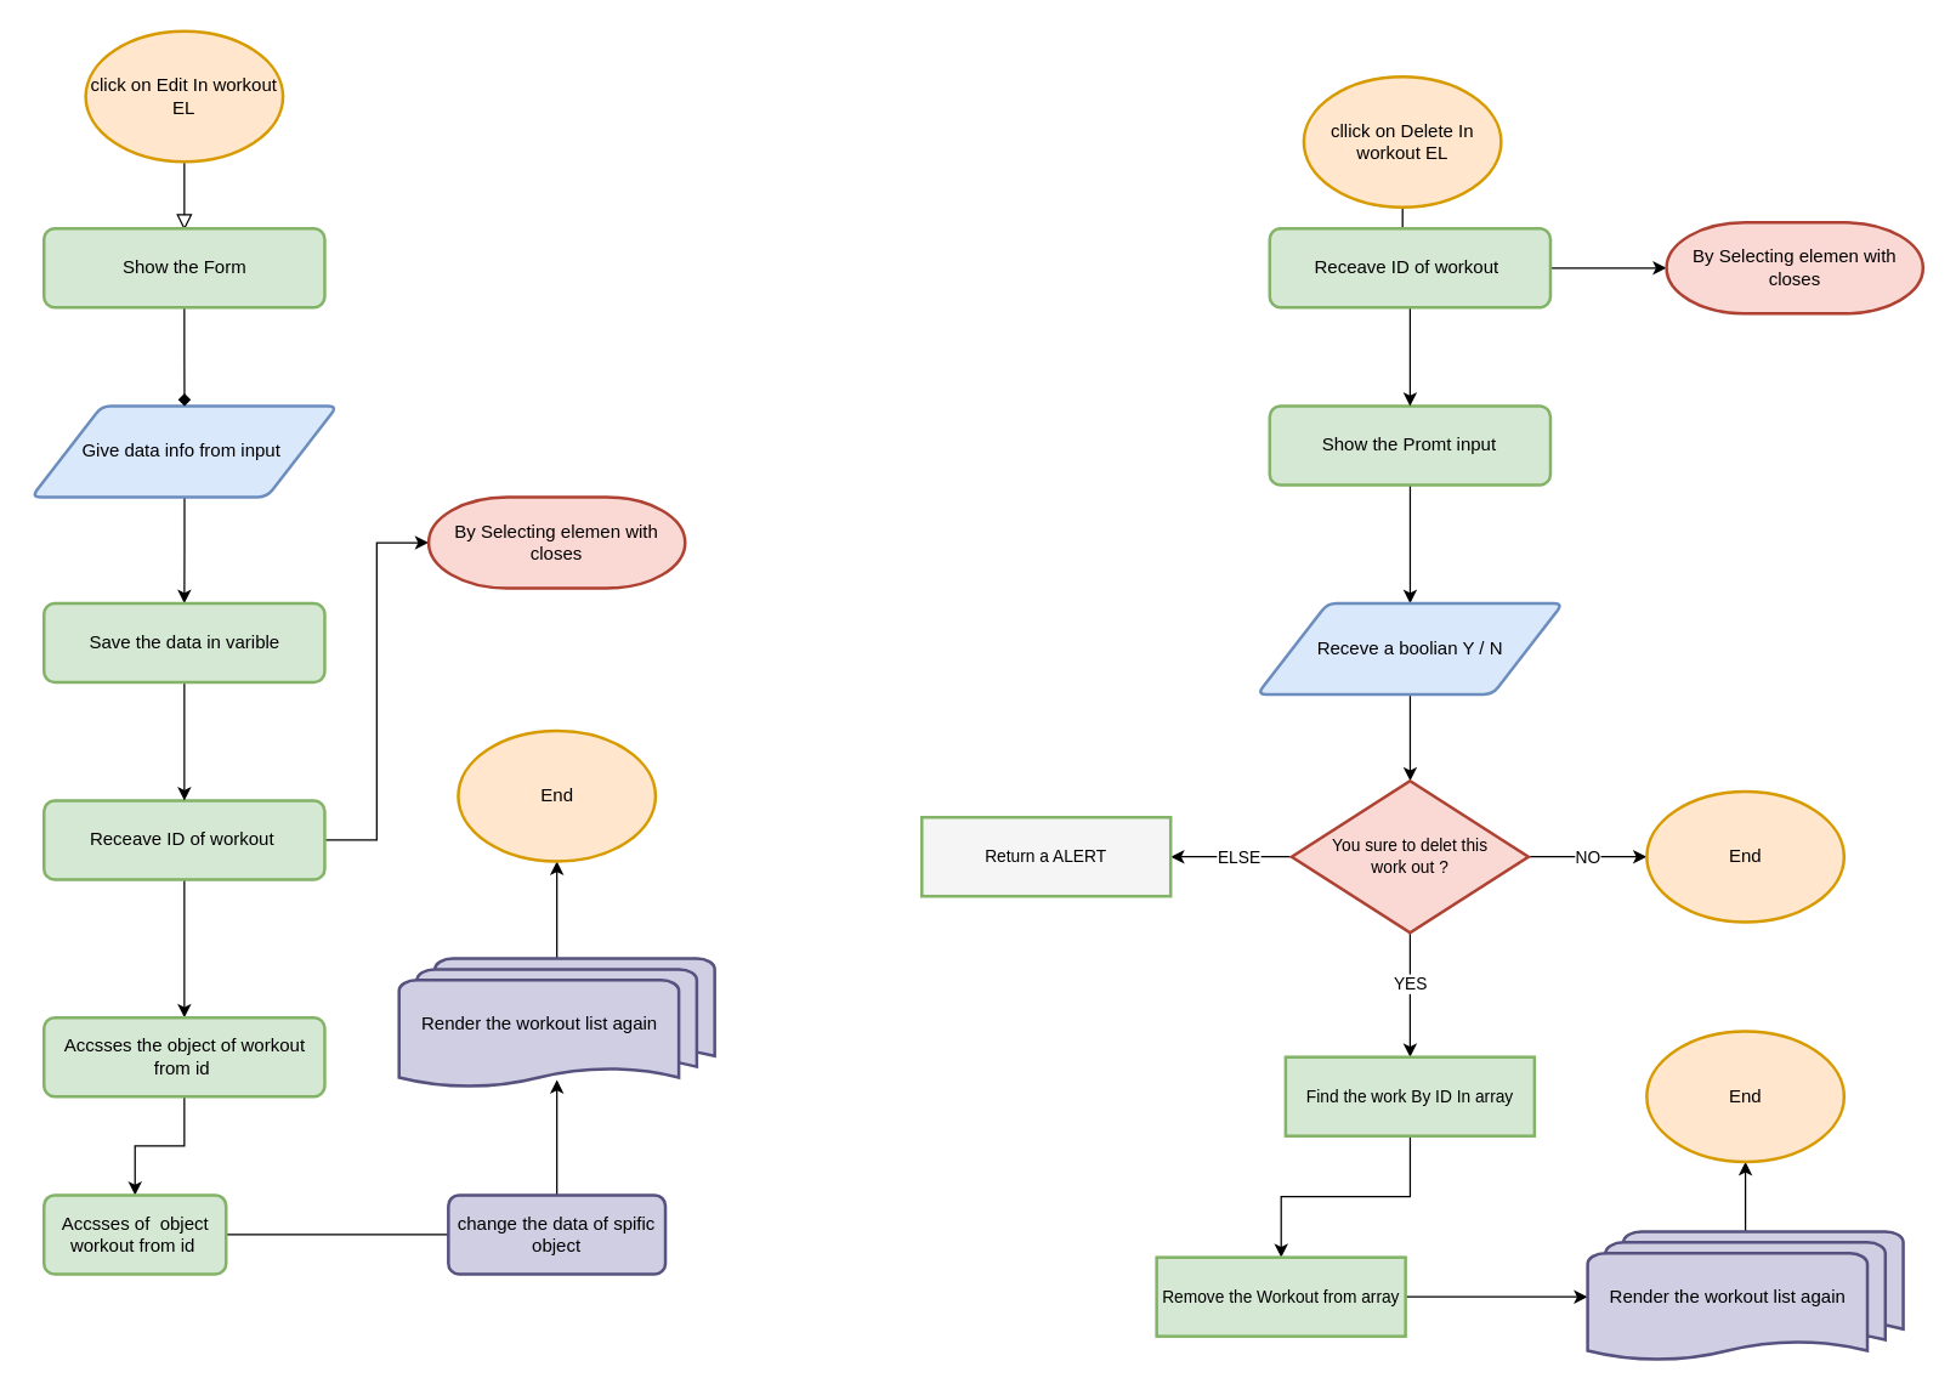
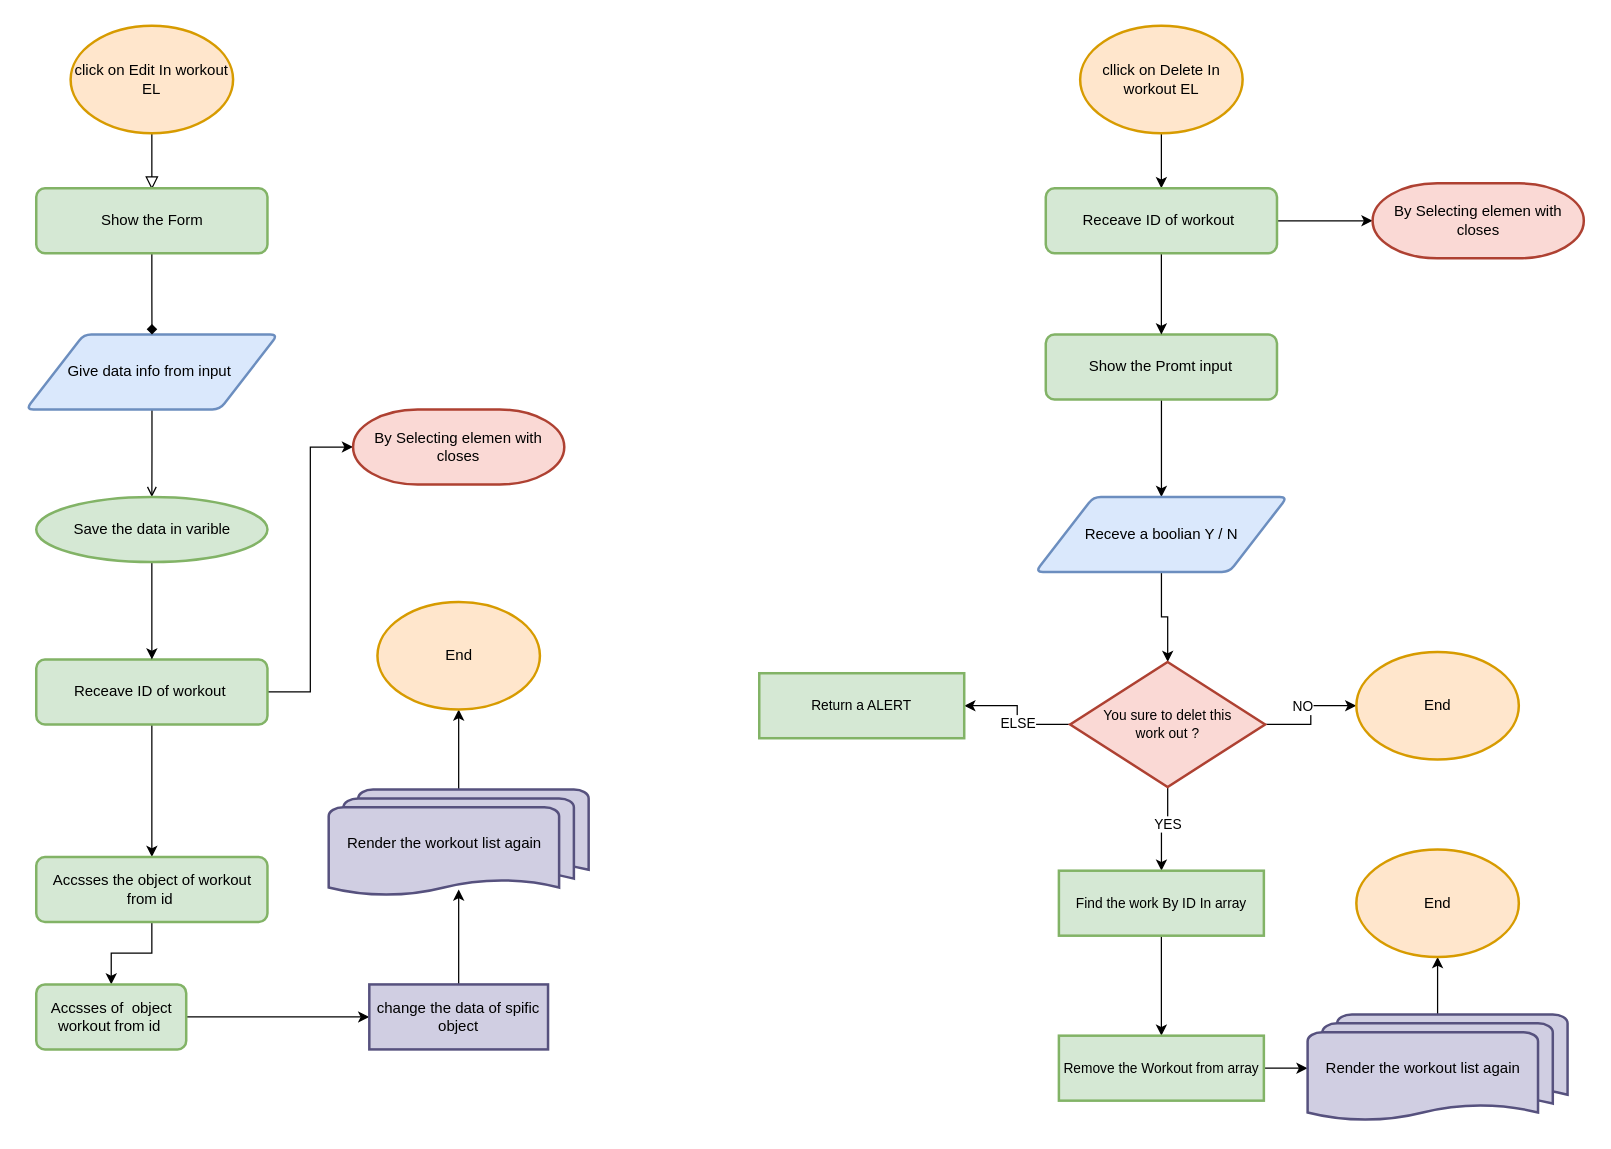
  <mxCell id="0" />
  <mxCell id="1" parent="0" />
  <mxCell id="2" value="" style="rounded=0;html=1;jettySize=auto;orthogonalLoop=1;fontSize=11;endArrow=block;endFill=0;endSize=8;strokeWidth=1;shadow=0;labelBackgroundColor=none;edgeStyle=orthogonalEdgeStyle;" parent="1" edge="1"><mxGeometry relative="1" as="geometry"><mxPoint x="121" y="101" as="sourcePoint" /><mxPoint x="121" y="151" as="targetPoint" /></mxGeometry></mxCell>
  <mxCell id="3" value="click on Edit In workout EL" style="strokeWidth=2;html=1;shape=mxgraph.flowchart.start_1;whiteSpace=wrap;fillColor=#ffe6cc;strokeColor=#d79b00;" vertex="1" parent="1"><mxGeometry x="56" y="20" width="130" height="86" as="geometry" /></mxCell>
- <mxCell id="4" value="" style="edgeStyle=orthogonalEdgeStyle;rounded=0;orthogonalLoop=1;jettySize=auto;html=1;" edge="1" parent="1" source="5" target="17"><mxGeometry relative="1" as="geometry" /></mxCell>
+ <mxCell id="4" value="" style="edgeStyle=orthogonalEdgeStyle;rounded=0;orthogonalLoop=1;jettySize=auto;html=1;endArrow=open;" edge="1" parent="1" source="5" target="17"><mxGeometry relative="1" as="geometry" /></mxCell>
  <mxCell id="5" value="Give data info from input&amp;nbsp;" style="shape=parallelogram;html=1;strokeWidth=2;perimeter=parallelogramPerimeter;whiteSpace=wrap;rounded=1;arcSize=12;size=0.23;fillColor=#dae8fc;strokeColor=#6c8ebf;" vertex="1" parent="1"><mxGeometry x="20.25" y="267" width="201.5" height="60" as="geometry" /></mxCell>
  <mxCell id="6" value="" style="edgeStyle=orthogonalEdgeStyle;rounded=0;orthogonalLoop=1;jettySize=auto;html=1;" edge="1" parent="1" source="8" target="10"><mxGeometry relative="1" as="geometry" /></mxCell>
  <mxCell id="7" style="edgeStyle=orthogonalEdgeStyle;shape=connector;rounded=0;orthogonalLoop=1;jettySize=auto;html=1;entryX=0;entryY=0.5;entryDx=0;entryDy=0;entryPerimeter=0;labelBackgroundColor=default;strokeColor=default;fontFamily=Helvetica;fontSize=11;fontColor=default;endArrow=classic;" edge="1" parent="1" source="8" target="18"><mxGeometry relative="1" as="geometry" /></mxCell>
  <mxCell id="8" value="Receave ID of workout&amp;nbsp;" style="rounded=1;whiteSpace=wrap;html=1;absoluteArcSize=1;arcSize=14;strokeWidth=2;fillColor=#d5e8d4;strokeColor=#82b366;" vertex="1" parent="1"><mxGeometry x="28.5" y="527" width="185" height="52" as="geometry" /></mxCell>
  <mxCell id="9" value="" style="edgeStyle=orthogonalEdgeStyle;rounded=0;orthogonalLoop=1;jettySize=auto;html=1;" edge="1" parent="1" source="10" target="13"><mxGeometry relative="1" as="geometry" /></mxCell>
- <mxCell id="10" value="Accsses the object of workout from id&amp;nbsp;" style="rounded=1;whiteSpace=wrap;html=1;absoluteArcSize=1;arcSize=14;strokeWidth=2;fillColor=#d5e8d4;strokeColor=#82b366;" vertex="1" parent="1"><mxGeometry x="28.5" y="670" width="185" height="52" as="geometry" /></mxCell>
+ <mxCell id="10" value="Accsses the object of workout from id&amp;nbsp;" style="rounded=1;whiteSpace=wrap;html=1;absoluteArcSize=1;arcSize=14;strokeWidth=2;fillColor=#d5e8d4;strokeColor=#82b366;" vertex="1" parent="1"><mxGeometry x="28.5" y="685" width="185" height="52" as="geometry" /></mxCell>
  <mxCell id="11" style="edgeStyle=orthogonalEdgeStyle;rounded=0;orthogonalLoop=1;jettySize=auto;html=1;exitX=0.5;exitY=1;exitDx=0;exitDy=0;" edge="1" parent="1" source="10" target="10"><mxGeometry relative="1" as="geometry" /></mxCell>
- <mxCell id="12" value="" style="edgeStyle=orthogonalEdgeStyle;rounded=0;orthogonalLoop=1;jettySize=auto;html=1;endArrow=none;" edge="1" parent="1" source="13" target="20"><mxGeometry relative="1" as="geometry" /></mxCell>
+ <mxCell id="12" value="" style="edgeStyle=orthogonalEdgeStyle;rounded=0;orthogonalLoop=1;jettySize=auto;html=1;" edge="1" parent="1" source="13" target="20"><mxGeometry relative="1" as="geometry" /></mxCell>
  <mxCell id="13" value="Accsses of&amp;nbsp; object workout from id&amp;nbsp;" style="rounded=1;whiteSpace=wrap;html=1;absoluteArcSize=1;arcSize=14;strokeWidth=2;fillColor=#d5e8d4;strokeColor=#82b366;" vertex="1" parent="1"><mxGeometry x="28.5" y="787" width="120" height="52" as="geometry" /></mxCell>
  <mxCell id="14" value="" style="edgeStyle=orthogonalEdgeStyle;rounded=0;orthogonalLoop=1;jettySize=auto;html=1;endArrow=diamond;" edge="1" parent="1" source="15" target="5"><mxGeometry relative="1" as="geometry" /></mxCell>
  <mxCell id="15" value="Show the Form" style="rounded=1;whiteSpace=wrap;html=1;absoluteArcSize=1;arcSize=14;strokeWidth=2;fillColor=#d5e8d4;strokeColor=#82b366;" vertex="1" parent="1"><mxGeometry x="28.5" y="150" width="185" height="52" as="geometry" /></mxCell>
  <mxCell id="16" value="" style="edgeStyle=orthogonalEdgeStyle;rounded=0;orthogonalLoop=1;jettySize=auto;html=1;" edge="1" parent="1" source="17" target="8"><mxGeometry relative="1" as="geometry" /></mxCell>
- <mxCell id="17" value="Save the data in varible" style="rounded=1;whiteSpace=wrap;html=1;absoluteArcSize=1;arcSize=14;strokeWidth=2;fillColor=#d5e8d4;strokeColor=#82b366;" vertex="1" parent="1"><mxGeometry x="28.5" y="397" width="185" height="52" as="geometry" /></mxCell>
+ <mxCell id="17" value="Save the data in varible" style="ellipse;whiteSpace=wrap;html=1;absoluteArcSize=1;arcSize=14;strokeWidth=2;fillColor=#d5e8d4;strokeColor=#82b366;" vertex="1" parent="1"><mxGeometry x="28.5" y="397" width="185" height="52" as="geometry" /></mxCell>
  <mxCell id="18" value="By Selecting elemen with closes" style="strokeWidth=2;html=1;shape=mxgraph.flowchart.terminator;whiteSpace=wrap;fillColor=#fad9d5;strokeColor=#ae4132;" vertex="1" parent="1"><mxGeometry x="282" y="327" width="169" height="60" as="geometry" /></mxCell>
  <mxCell id="19" value="" style="edgeStyle=orthogonalEdgeStyle;rounded=0;orthogonalLoop=1;jettySize=auto;html=1;" edge="1" parent="1" source="20"><mxGeometry relative="1" as="geometry"><mxPoint x="366.5" y="711" as="targetPoint" /></mxGeometry></mxCell>
- <mxCell id="20" value="change the data of spific object" style="rounded=1;whiteSpace=wrap;html=1;absoluteArcSize=1;arcSize=14;strokeWidth=2;fillColor=#d0cee2;strokeColor=#56517e;" vertex="1" parent="1"><mxGeometry x="295" y="787" width="143" height="52" as="geometry" /></mxCell>
+ <mxCell id="20" value="change the data of spific object" style="whiteSpace=wrap;html=1;absoluteArcSize=1;arcSize=14;strokeWidth=2;fillColor=#d0cee2;strokeColor=#56517e;rounded=0;" vertex="1" parent="1"><mxGeometry x="295" y="787" width="143" height="52" as="geometry" /></mxCell>
  <mxCell id="21" value="" style="edgeStyle=orthogonalEdgeStyle;shape=connector;rounded=0;orthogonalLoop=1;jettySize=auto;html=1;labelBackgroundColor=default;strokeColor=default;fontFamily=Helvetica;fontSize=11;fontColor=default;endArrow=classic;" edge="1" parent="1" source="22" target="23"><mxGeometry relative="1" as="geometry" /></mxCell>
  <mxCell id="22" value="Render the workout list again&amp;nbsp; &amp;nbsp; &amp;nbsp; &amp;nbsp;" style="strokeWidth=2;html=1;shape=mxgraph.flowchart.multi-document;whiteSpace=wrap;fillColor=#d0cee2;strokeColor=#56517e;" vertex="1" parent="1"><mxGeometry x="262.5" y="631" width="208" height="86" as="geometry" /></mxCell>
  <mxCell id="23" value="End" style="strokeWidth=2;html=1;shape=mxgraph.flowchart.start_1;whiteSpace=wrap;fillColor=#ffe6cc;strokeColor=#d79b00;" vertex="1" parent="1"><mxGeometry x="301.5" y="481" width="130" height="86" as="geometry" /></mxCell>
  <mxCell id="24" value="" style="edgeStyle=orthogonalEdgeStyle;shape=connector;rounded=0;orthogonalLoop=1;jettySize=auto;html=1;labelBackgroundColor=default;strokeColor=default;fontFamily=Helvetica;fontSize=11;fontColor=default;endArrow=classic;" edge="1" parent="1" source="25" target="42"><mxGeometry relative="1" as="geometry" /></mxCell>
- <mxCell id="25" value="cllick on Delete In workout EL" style="strokeWidth=2;html=1;shape=mxgraph.flowchart.start_1;whiteSpace=wrap;fillColor=#ffe6cc;strokeColor=#d79b00;" vertex="1" parent="1"><mxGeometry x="858.75" y="50" width="130" height="86" as="geometry" /></mxCell>
+ <mxCell id="25" value="cllick on Delete In workout EL" style="strokeWidth=2;html=1;shape=mxgraph.flowchart.start_1;whiteSpace=wrap;fillColor=#ffe6cc;strokeColor=#d79b00;" vertex="1" parent="1"><mxGeometry x="863.75" y="20" width="130" height="86" as="geometry" /></mxCell>
  <mxCell id="26" value="" style="edgeStyle=orthogonalEdgeStyle;shape=connector;rounded=0;orthogonalLoop=1;jettySize=auto;html=1;labelBackgroundColor=default;strokeColor=default;fontFamily=Helvetica;fontSize=11;fontColor=default;endArrow=classic;" edge="1" parent="1" source="27" target="29"><mxGeometry relative="1" as="geometry" /></mxCell>
  <mxCell id="27" value="Show the Promt input" style="rounded=1;whiteSpace=wrap;html=1;absoluteArcSize=1;arcSize=14;strokeWidth=2;fillColor=#d5e8d4;strokeColor=#82b366;" vertex="1" parent="1"><mxGeometry x="836.25" y="267" width="185" height="52" as="geometry" /></mxCell>
  <mxCell id="28" value="" style="edgeStyle=orthogonalEdgeStyle;shape=connector;rounded=0;orthogonalLoop=1;jettySize=auto;html=1;labelBackgroundColor=default;strokeColor=default;fontFamily=Helvetica;fontSize=11;fontColor=default;endArrow=classic;" edge="1" parent="1" source="29" target="36"><mxGeometry relative="1" as="geometry" /></mxCell>
  <mxCell id="29" value="Receve a boolian Y / N" style="shape=parallelogram;html=1;strokeWidth=2;perimeter=parallelogramPerimeter;whiteSpace=wrap;rounded=1;arcSize=12;size=0.23;fillColor=#dae8fc;strokeColor=#6c8ebf;" vertex="1" parent="1"><mxGeometry x="828" y="397" width="201.5" height="60" as="geometry" /></mxCell>
  <mxCell id="30" value="" style="edgeStyle=orthogonalEdgeStyle;shape=connector;rounded=0;orthogonalLoop=1;jettySize=auto;html=1;labelBackgroundColor=default;strokeColor=default;fontFamily=Helvetica;fontSize=11;fontColor=default;endArrow=classic;" edge="1" parent="1" source="36" target="37"><mxGeometry relative="1" as="geometry" /></mxCell>
  <mxCell id="31" value="NO" style="edgeLabel;html=1;align=center;verticalAlign=middle;resizable=0;points=[];fontSize=11;fontFamily=Helvetica;fontColor=default;" vertex="1" connectable="0" parent="30"><mxGeometry x="0.324" y="-1" relative="1" as="geometry"><mxPoint x="-13" y="-1" as="offset" /></mxGeometry></mxCell>
  <mxCell id="32" value="" style="edgeStyle=orthogonalEdgeStyle;shape=connector;rounded=0;orthogonalLoop=1;jettySize=auto;html=1;labelBackgroundColor=default;strokeColor=default;fontFamily=Helvetica;fontSize=11;fontColor=default;endArrow=classic;" edge="1" parent="1" source="36" target="39"><mxGeometry relative="1" as="geometry" /></mxCell>
  <mxCell id="33" value="YES" style="edgeLabel;html=1;align=center;verticalAlign=middle;resizable=0;points=[];fontSize=11;fontFamily=Helvetica;fontColor=default;" vertex="1" connectable="0" parent="32"><mxGeometry x="-0.198" relative="1" as="geometry"><mxPoint as="offset" /></mxGeometry></mxCell>
  <mxCell id="34" value="" style="edgeStyle=orthogonalEdgeStyle;shape=connector;rounded=0;orthogonalLoop=1;jettySize=auto;html=1;labelBackgroundColor=default;strokeColor=default;fontFamily=Helvetica;fontSize=11;fontColor=default;endArrow=classic;" edge="1" parent="1" source="36" target="49"><mxGeometry relative="1" as="geometry" /></mxCell>
  <mxCell id="35" value="ELSE" style="edgeLabel;html=1;align=center;verticalAlign=middle;resizable=0;points=[];fontSize=11;fontFamily=Helvetica;fontColor=default;" vertex="1" connectable="0" parent="34"><mxGeometry x="-0.11" relative="1" as="geometry"><mxPoint as="offset" /></mxGeometry></mxCell>
- <mxCell id="36" value="You sure to delet this &lt;br&gt;work out ?" style="strokeWidth=2;html=1;shape=mxgraph.flowchart.decision;whiteSpace=wrap;fontFamily=Helvetica;fontSize=11;fillColor=#fad9d5;strokeColor=#ae4132;" vertex="1" parent="1"><mxGeometry x="850.75" y="514" width="156" height="100" as="geometry" /></mxCell>
+ <mxCell id="36" value="You sure to delet this &lt;br&gt;work out ?" style="strokeWidth=2;html=1;shape=mxgraph.flowchart.decision;whiteSpace=wrap;fontFamily=Helvetica;fontSize=11;fillColor=#fad9d5;strokeColor=#ae4132;" vertex="1" parent="1"><mxGeometry x="855.75" y="529" width="156" height="100" as="geometry" /></mxCell>
  <mxCell id="37" value="End" style="strokeWidth=2;html=1;shape=mxgraph.flowchart.start_1;whiteSpace=wrap;fillColor=#ffe6cc;strokeColor=#d79b00;" vertex="1" parent="1"><mxGeometry x="1084.75" y="521" width="130" height="86" as="geometry" /></mxCell>
  <mxCell id="38" value="" style="edgeStyle=orthogonalEdgeStyle;shape=connector;rounded=0;orthogonalLoop=1;jettySize=auto;html=1;labelBackgroundColor=default;strokeColor=default;fontFamily=Helvetica;fontSize=11;fontColor=default;endArrow=classic;" edge="1" parent="1" source="39" target="45"><mxGeometry relative="1" as="geometry" /></mxCell>
  <mxCell id="39" value="Find the work By ID In array" style="whiteSpace=wrap;html=1;fontSize=11;fillColor=#d5e8d4;strokeColor=#82b366;strokeWidth=2;" vertex="1" parent="1"><mxGeometry x="846.75" y="696" width="164" height="52" as="geometry" /></mxCell>
  <mxCell id="40" value="" style="edgeStyle=orthogonalEdgeStyle;shape=connector;rounded=0;orthogonalLoop=1;jettySize=auto;html=1;labelBackgroundColor=default;strokeColor=default;fontFamily=Helvetica;fontSize=11;fontColor=default;endArrow=classic;" edge="1" parent="1" source="42" target="43"><mxGeometry relative="1" as="geometry" /></mxCell>
  <mxCell id="41" value="" style="edgeStyle=orthogonalEdgeStyle;shape=connector;rounded=0;orthogonalLoop=1;jettySize=auto;html=1;labelBackgroundColor=default;strokeColor=default;fontFamily=Helvetica;fontSize=11;fontColor=default;endArrow=classic;" edge="1" parent="1" source="42" target="27"><mxGeometry relative="1" as="geometry" /></mxCell>
  <mxCell id="42" value="Receave ID of workout&amp;nbsp;" style="rounded=1;whiteSpace=wrap;html=1;absoluteArcSize=1;arcSize=14;strokeWidth=2;fillColor=#d5e8d4;strokeColor=#82b366;" vertex="1" parent="1"><mxGeometry x="836.25" y="150" width="185" height="52" as="geometry" /></mxCell>
  <mxCell id="43" value="By Selecting elemen with closes" style="strokeWidth=2;html=1;shape=mxgraph.flowchart.terminator;whiteSpace=wrap;fillColor=#fad9d5;strokeColor=#ae4132;" vertex="1" parent="1"><mxGeometry x="1097.75" y="146" width="169" height="60" as="geometry" /></mxCell>
  <mxCell id="44" value="" style="edgeStyle=orthogonalEdgeStyle;shape=connector;rounded=0;orthogonalLoop=1;jettySize=auto;html=1;labelBackgroundColor=default;strokeColor=default;fontFamily=Helvetica;fontSize=11;fontColor=default;endArrow=classic;" edge="1" parent="1" source="45" target="47"><mxGeometry relative="1" as="geometry" /></mxCell>
- <mxCell id="45" value="Remove the Workout from array" style="whiteSpace=wrap;html=1;fontSize=11;fillColor=#d5e8d4;strokeColor=#82b366;strokeWidth=2;" vertex="1" parent="1"><mxGeometry x="761.75" y="828" width="164" height="52" as="geometry" /></mxCell>
+ <mxCell id="45" value="Remove the Workout from array" style="whiteSpace=wrap;html=1;fontSize=11;fillColor=#d5e8d4;strokeColor=#82b366;strokeWidth=2;" vertex="1" parent="1"><mxGeometry x="846.75" y="828" width="164" height="52" as="geometry" /></mxCell>
  <mxCell id="46" value="" style="edgeStyle=orthogonalEdgeStyle;shape=connector;rounded=0;orthogonalLoop=1;jettySize=auto;html=1;labelBackgroundColor=default;strokeColor=default;fontFamily=Helvetica;fontSize=11;fontColor=default;endArrow=classic;" edge="1" parent="1" source="47" target="48"><mxGeometry relative="1" as="geometry" /></mxCell>
  <mxCell id="47" value="Render the workout list again&amp;nbsp; &amp;nbsp; &amp;nbsp; &amp;nbsp;" style="strokeWidth=2;html=1;shape=mxgraph.flowchart.multi-document;whiteSpace=wrap;fillColor=#d0cee2;strokeColor=#56517e;" vertex="1" parent="1"><mxGeometry x="1045.75" y="811" width="208" height="86" as="geometry" /></mxCell>
  <mxCell id="48" value="End" style="strokeWidth=2;html=1;shape=mxgraph.flowchart.start_1;whiteSpace=wrap;fillColor=#ffe6cc;strokeColor=#d79b00;" vertex="1" parent="1"><mxGeometry x="1084.75" y="679" width="130" height="86" as="geometry" /></mxCell>
- <mxCell id="49" value="Return a ALERT" style="whiteSpace=wrap;html=1;fontSize=11;fillColor=#f5f5f5;strokeColor=#82b366;strokeWidth=2;" vertex="1" parent="1"><mxGeometry x="607" y="538" width="164" height="52" as="geometry" /></mxCell>
+ <mxCell id="49" value="Return a ALERT" style="whiteSpace=wrap;html=1;fontSize=11;fillColor=#d5e8d4;strokeColor=#82b366;strokeWidth=2;" vertex="1" parent="1"><mxGeometry x="607" y="538" width="164" height="52" as="geometry" /></mxCell>
